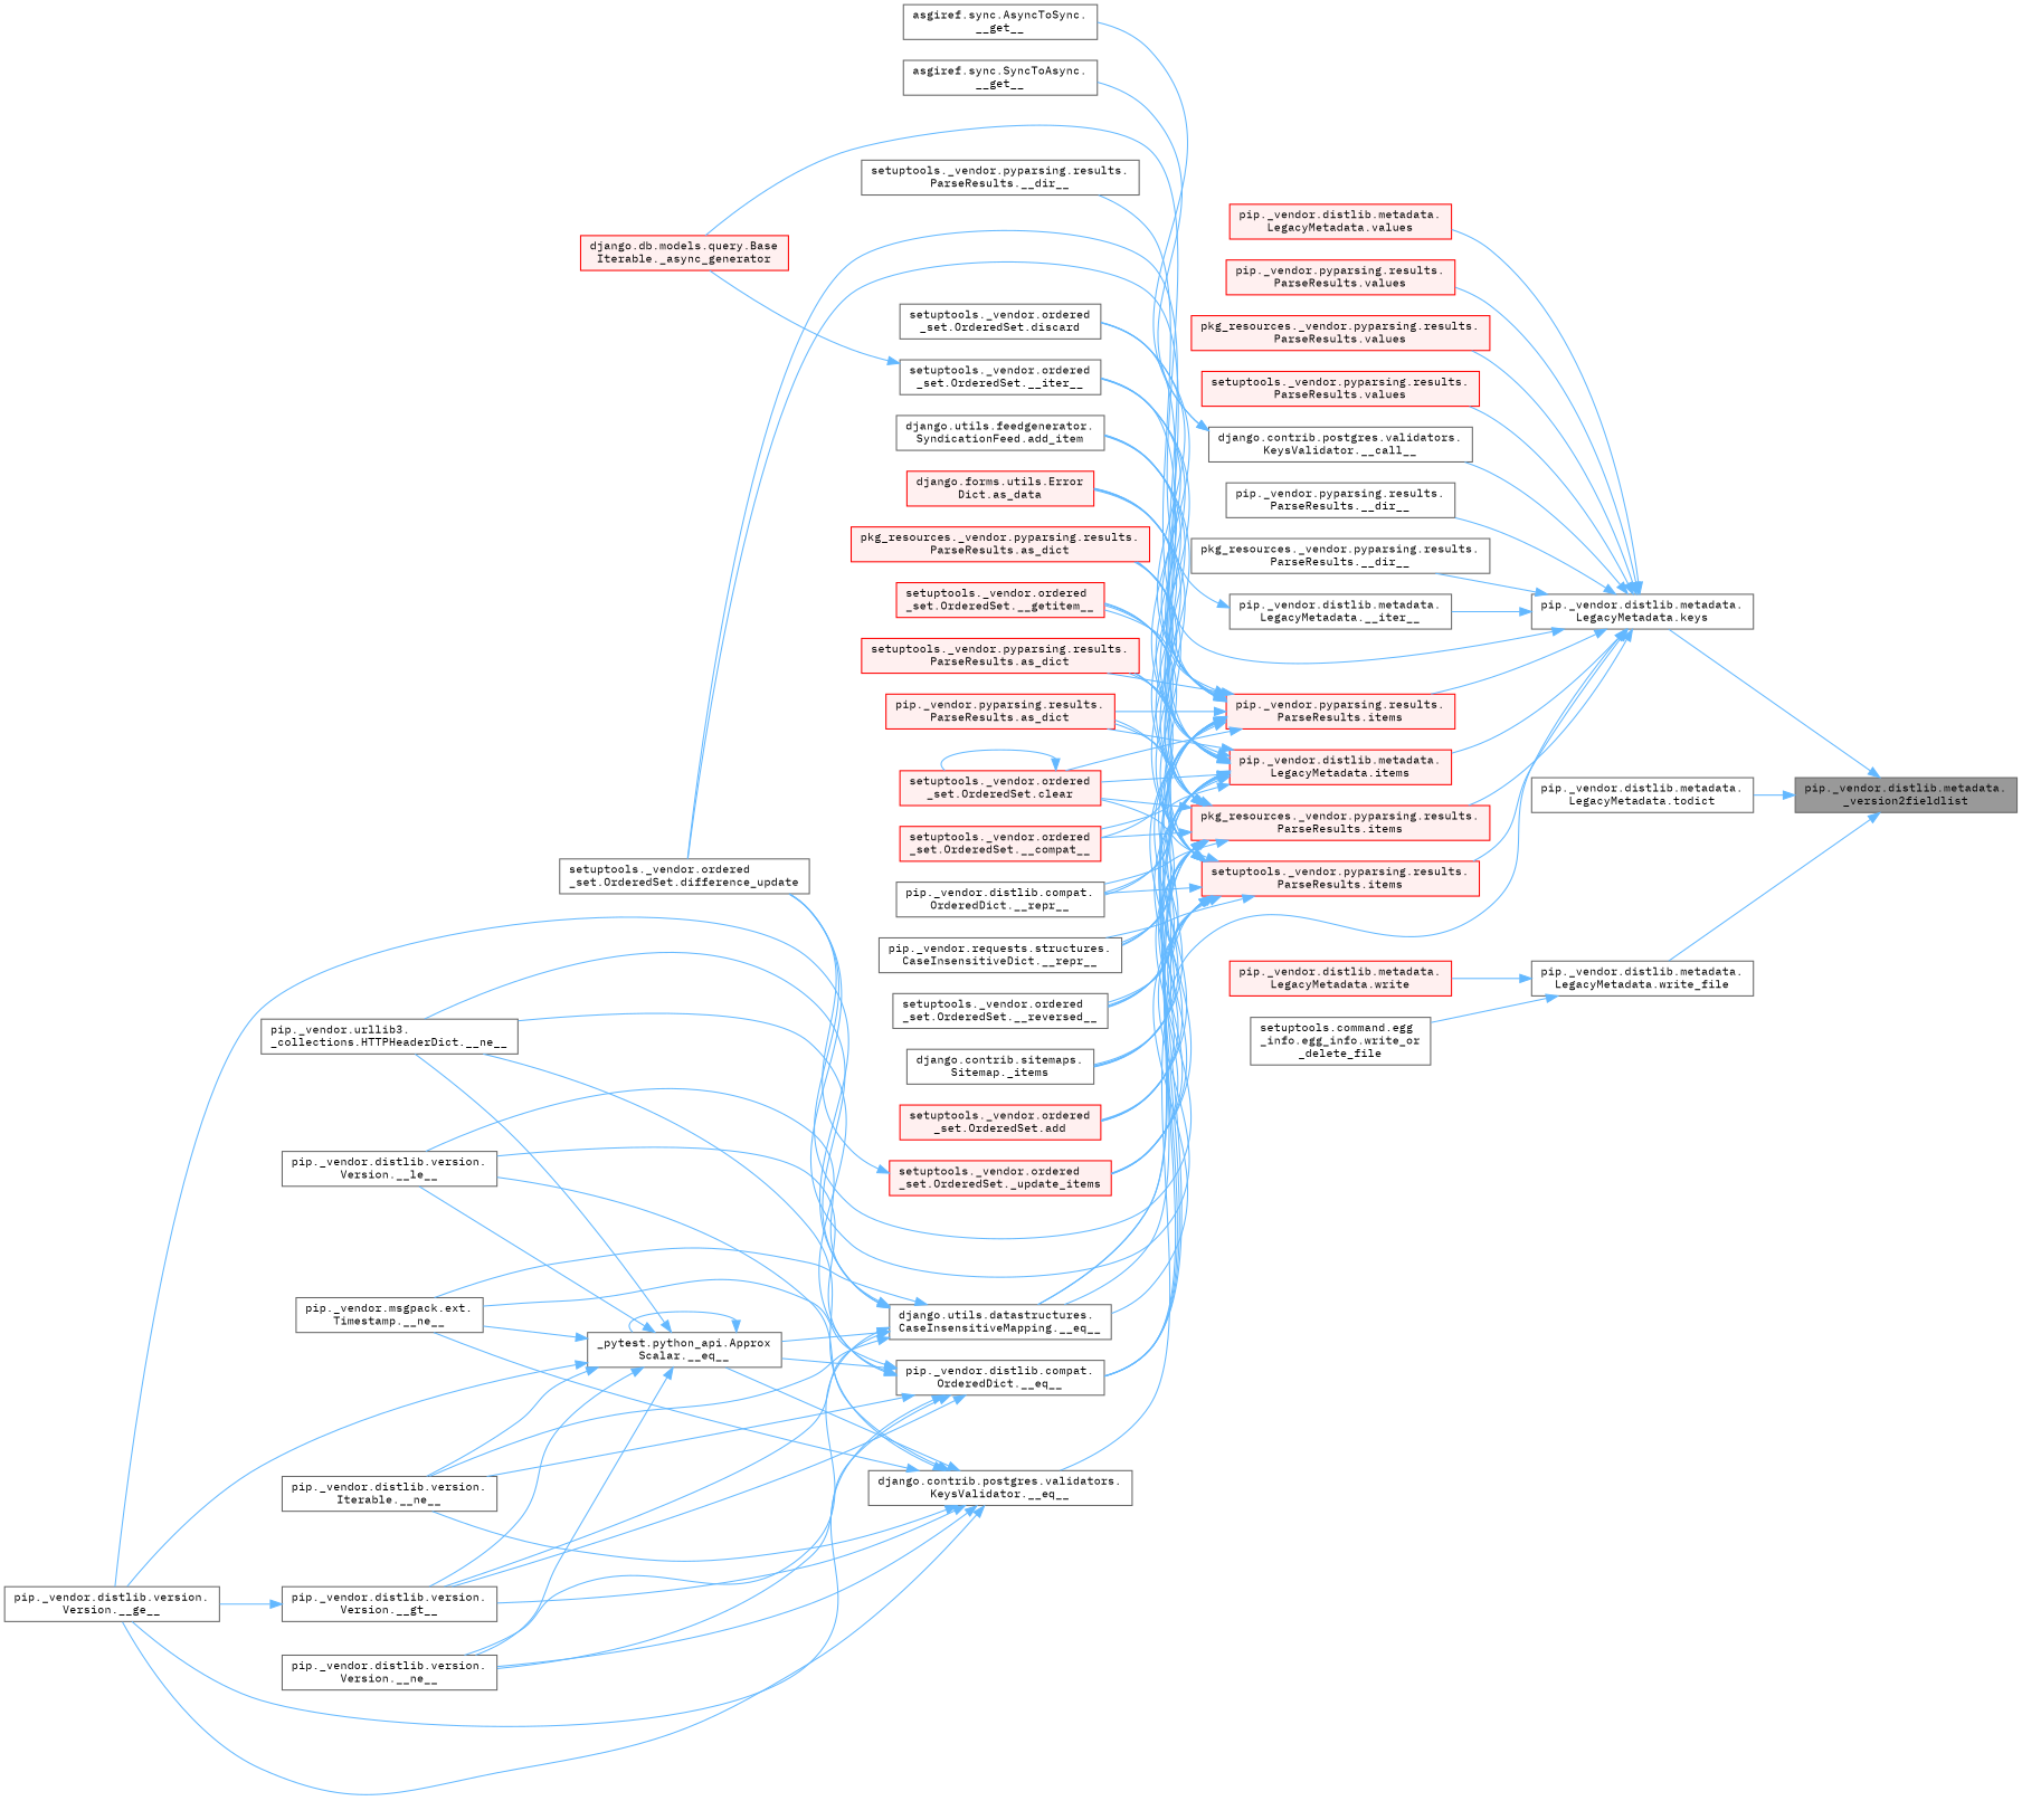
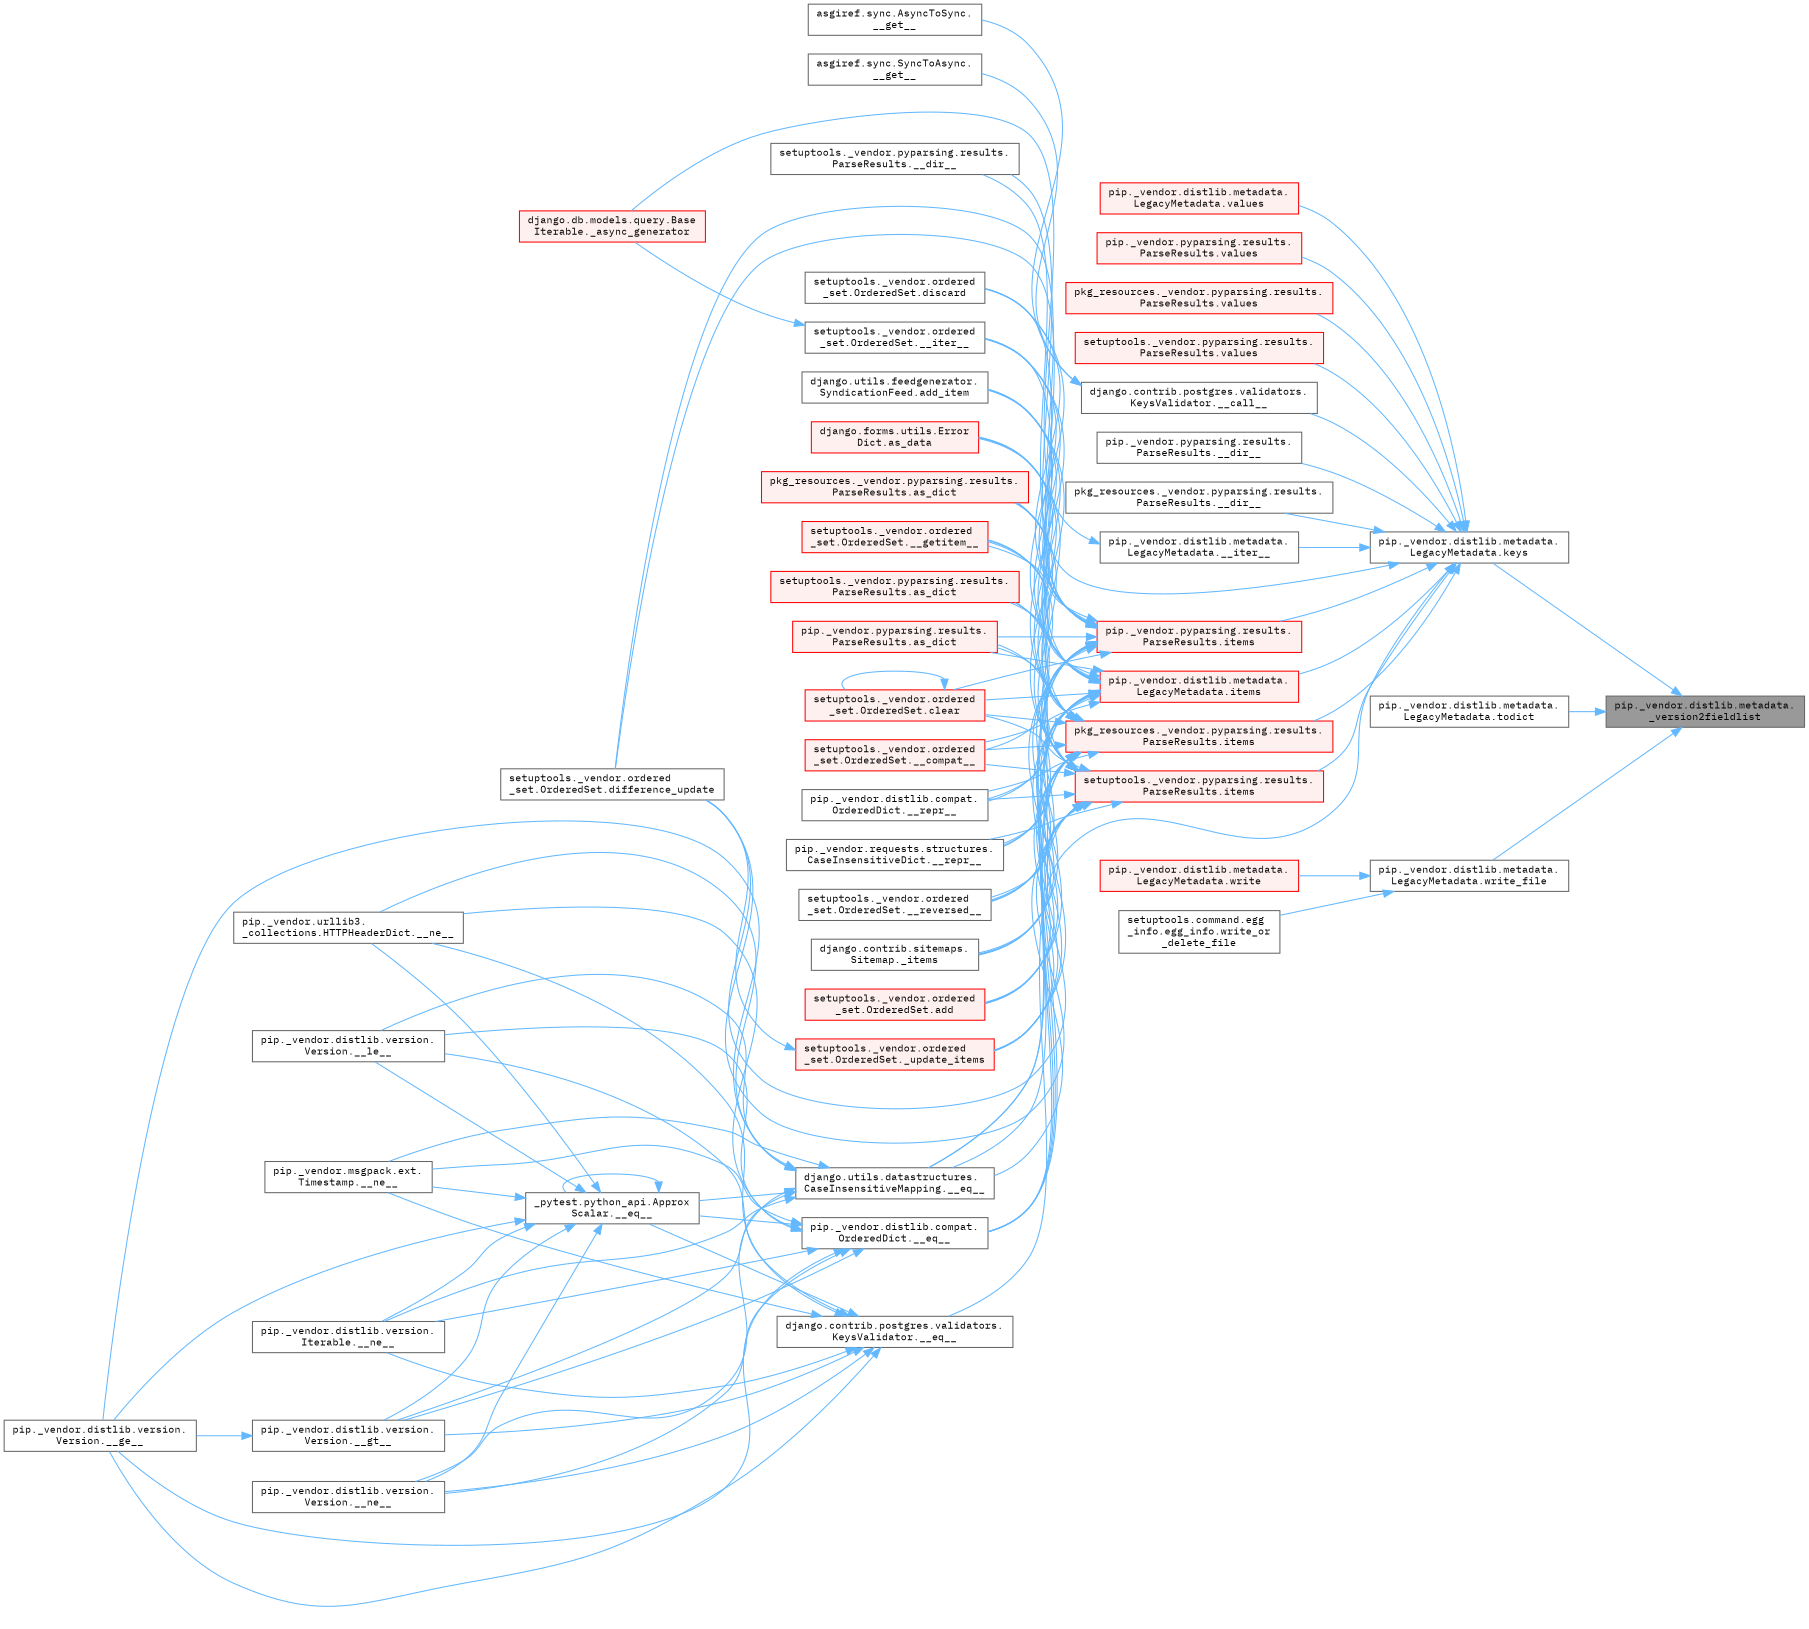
  digraph {
    fontname="IBM Plex Mono"
    rankdir=RL
    node [color=grey40 fillcolor=white fontname="IBM Plex Mono" fontsize=10 shape=box style=filled]
    edge [color=steelblue1 dir=back fontname="IBM Plex Mono" fontsize=10 labelfontname=Helvetica labelfontsize=10 style=solid]
    n1 [color=gray40 fillcolor=grey60 fontcolor=black height=0.2 label="pip._vendor.distlib.metadata.\l_version2fieldlist" width=0.4]
    n2 [height=0.2 label="pip._vendor.distlib.metadata.\lLegacyMetadata.keys" width=0.4]
    n3 [height=0.2 label="pip._vendor.distlib.metadata.\lLegacyMetadata.todict" width=0.4]
    n4 [height=0.2 label="pip._vendor.distlib.metadata.\lLegacyMetadata.write_file" width=0.4]
    n5 [height=0.2 label="django.contrib.postgres.validators.\lKeysValidator.__call__" width=0.4]
    n6 [height=0.2 label="pip._vendor.pyparsing.results.\lParseResults.__dir__" width=0.4]
    n7 [height=0.2 label="pkg_resources._vendor.pyparsing.results.\lParseResults.__dir__" width=0.4]
    n8 [height=0.2 label="setuptools._vendor.pyparsing.results.\lParseResults.__dir__" width=0.4]
    n9 [height=0.2 label="django.contrib.postgres.validators.\lKeysValidator.__eq__" width=0.4]
    n10 [height=0.2 label="pip._vendor.distlib.metadata.\lLegacyMetadata.__iter__" width=0.4]
    n11 [color=red fillcolor="#FFF0F0" height=0.2 label="pip._vendor.distlib.metadata.\lLegacyMetadata.items" width=0.4]
    n12 [color=red fillcolor="#FFF0F0" height=0.2 label="pip._vendor.pyparsing.results.\lParseResults.items" width=0.4]
    n13 [color=red fillcolor="#FFF0F0" height=0.2 label="pkg_resources._vendor.pyparsing.results.\lParseResults.items" width=0.4]
    n14 [color=red fillcolor="#FFF0F0" height=0.2 label="setuptools._vendor.pyparsing.results.\lParseResults.items" width=0.4]
    n15 [color=red fillcolor="#FFF0F0" height=0.2 label="pip._vendor.distlib.metadata.\lLegacyMetadata.values" width=0.4]
    n16 [color=red fillcolor="#FFF0F0" height=0.2 label="pip._vendor.pyparsing.results.\lParseResults.values" width=0.4]
    n17 [color=red fillcolor="#FFF0F0" height=0.2 label="pkg_resources._vendor.pyparsing.results.\lParseResults.values" width=0.4]
    n18 [color=red fillcolor="#FFF0F0" height=0.2 label="setuptools._vendor.pyparsing.results.\lParseResults.values" width=0.4]
    n19 [color=red fillcolor="#FFF0F0" height=0.2 label="pip._vendor.distlib.metadata.\lLegacyMetadata.write" width=0.4]
    n20 [height=0.2 label="setuptools.command.egg\l_info.egg_info.write_or\l_delete_file" width=0.4]
    n21 [height=0.2 label="asgiref.sync.AsyncToSync.\l__get__" width=0.4]
    n22 [height=0.2 label="asgiref.sync.SyncToAsync.\l__get__" width=0.4]
    n23 [height=0.2 label="_pytest.python_api.Approx\lScalar.__eq__" width=0.4]
    n24 [height=0.2 label="pip._vendor.distlib.version.\lVersion.__ge__" width=0.4]
    n25 [height=0.2 label="pip._vendor.distlib.version.\lVersion.__gt__" width=0.4]
    n26 [height=0.2 label="pip._vendor.distlib.version.\lVersion.__le__" width=0.4]
    n27 [height=0.2 label="pip._vendor.distlib.version.\lIterable.__ne__" width=0.4]
    n28 [height=0.2 label="pip._vendor.distlib.version.\lVersion.__ne__" width=0.4]
    n29 [height=0.2 label="pip._vendor.msgpack.ext.\lTimestamp.__ne__" width=0.4]
    n30 [height=0.2 label="pip._vendor.urllib3.\l_collections.HTTPHeaderDict.__ne__" width=0.4]
    n31 [color=red fillcolor="#FFF0F0" height=0.2 label="django.db.models.query.Base\lIterable._async_generator" width=0.4]
    n32 [height=0.2 label="django.utils.datastructures.\lCaseInsensitiveMapping.__eq__" width=0.4]
    n33 [height=0.2 label="pip._vendor.distlib.compat.\lOrderedDict.__eq__" width=0.4]
    n34 [color=red fillcolor="#FFF0F0" height=0.2 label="setuptools._vendor.ordered\l_set.OrderedSet.__getitem__" width=0.4]
    n35 [height=0.2 label="setuptools._vendor.ordered\l_set.OrderedSet.__iter__" width=0.4]
    n36 [color=red fillcolor="#FFF0F0" height=0.2 label="setuptools._vendor.ordered\l_set.OrderedSet.__compat__" width=0.4]
    n37 [height=0.2 label="pip._vendor.distlib.compat.\lOrderedDict.__repr__" width=0.4]
    n38 [height=0.2 label="pip._vendor.requests.structures.\lCaseInsensitiveDict.__repr__" width=0.4]
    n39 [height=0.2 label="setuptools._vendor.ordered\l_set.OrderedSet.__reversed__" width=0.4]
    n40 [height=0.2 label="django.contrib.sitemaps.\lSitemap._items" width=0.4]
    n41 [color=red fillcolor="#FFF0F0" height=0.2 label="setuptools._vendor.ordered\l_set.OrderedSet._update_items" width=0.4]
    n42 [height=0.2 label="setuptools._vendor.ordered\l_set.OrderedSet.difference_update" width=0.4]
    n43 [color=red fillcolor="#FFF0F0" height=0.2 label="setuptools._vendor.ordered\l_set.OrderedSet.add" width=0.4]
    n44 [height=0.2 label="django.utils.feedgenerator.\lSyndicationFeed.add_item" width=0.4]
    n45 [color=red fillcolor="#FFF0F0" height=0.2 label="django.forms.utils.Error\lDict.as_data" width=0.4]
    n46 [color=red fillcolor="#FFF0F0" height=0.2 label="pip._vendor.pyparsing.results.\lParseResults.as_dict" width=0.4]
    n47 [color=red fillcolor="#FFF0F0" height=0.2 label="pkg_resources._vendor.pyparsing.results.\lParseResults.as_dict" width=0.4]
    n48 [color=red fillcolor="#FFF0F0" height=0.2 label="setuptools._vendor.pyparsing.results.\lParseResults.as_dict" width=0.4]
    n49 [color=red fillcolor="#FFF0F0" height=0.2 label="setuptools._vendor.ordered\l_set.OrderedSet.clear" width=0.4]
    n50 [height=0.2 label="setuptools._vendor.ordered\l_set.OrderedSet.discard" width=0.4]
    n1 -> n2
    n1 -> n3
    n1 -> n4
    n2 -> n5
    n2 -> n6
    n2 -> n7
    n2 -> n8
    n2 -> n9
    n2 -> n10
    n2 -> n11
    n2 -> n12
    n2 -> n13
    n2 -> n14
    n2 -> n15
    n2 -> n16
    n2 -> n17
    n2 -> n18
    n4 -> n19
    n4 -> n20
    n5 -> n21
    n5 -> n22
    n9 -> n23
    n9 -> n24
    n9 -> n25
    n9 -> n26
    n9 -> n27
    n9 -> n28
    n9 -> n29
    n9 -> n30
    n10 -> n31
    n11 -> n32
    n11 -> n33
    n11 -> n34
    n11 -> n35
    n11 -> n36
    n11 -> n37
    n11 -> n38
    n11 -> n39
    n11 -> n40
    n11 -> n41
    n11 -> n42
    n11 -> n43
    n11 -> n44
    n11 -> n45
    n11 -> n46
    n11 -> n47
    n11 -> n48
    n11 -> n49
    n11 -> n50
    n12 -> n32
    n12 -> n33
    n12 -> n34
    n12 -> n35
    n12 -> n36
    n12 -> n37
    n12 -> n38
    n12 -> n39
    n12 -> n40
    n12 -> n41
    n12 -> n42
    n12 -> n43
    n12 -> n44
    n12 -> n45
    n12 -> n46
    n12 -> n47
-   n12 -> n48
+   n12 -> n8
    n12 -> n49
    n12 -> n50
    n13 -> n32
    n13 -> n33
    n13 -> n34
    n13 -> n35
    n13 -> n36
    n13 -> n37
    n13 -> n38
    n13 -> n39
    n13 -> n40
    n13 -> n41
    n13 -> n42
    n13 -> n43
    n13 -> n44
    n13 -> n45
    n13 -> n46
    n13 -> n47
    n13 -> n48
    n13 -> n49
    n13 -> n50
    n14 -> n32
    n14 -> n33
    n14 -> n34
    n14 -> n35
+   n14 -> n36
    n14 -> n37
    n14 -> n38
    n14 -> n39
    n14 -> n40
    n14 -> n41
    n14 -> n42
    n14 -> n43
    n14 -> n44
    n14 -> n45
    n14 -> n46
    n14 -> n47
    n14 -> n48
    n14 -> n49
    n23 -> n23
    n23 -> n24
    n23 -> n25
    n23 -> n26
    n23 -> n27
    n23 -> n28
    n23 -> n29
    n23 -> n30
    n25 -> n24
    n32 -> n23
    n32 -> n24
    n32 -> n25
    n32 -> n26
    n32 -> n27
    n32 -> n28
    n32 -> n29
    n32 -> n30
    n33 -> n23
    n33 -> n24
    n33 -> n25
    n33 -> n26
    n33 -> n27
    n33 -> n28
    n33 -> n29
    n33 -> n30
    n35 -> n31
    n41 -> n42
    n49 -> n49
  }
